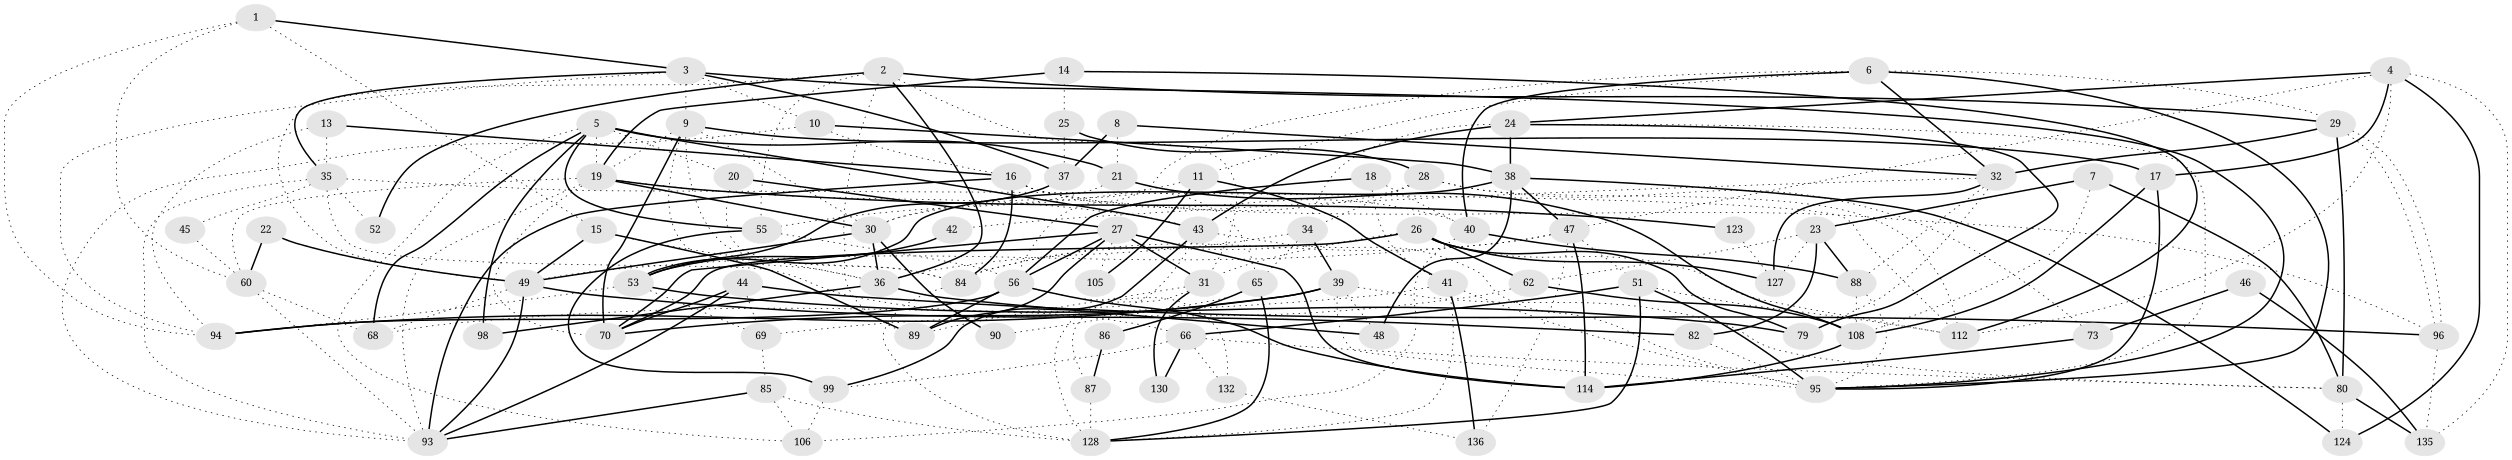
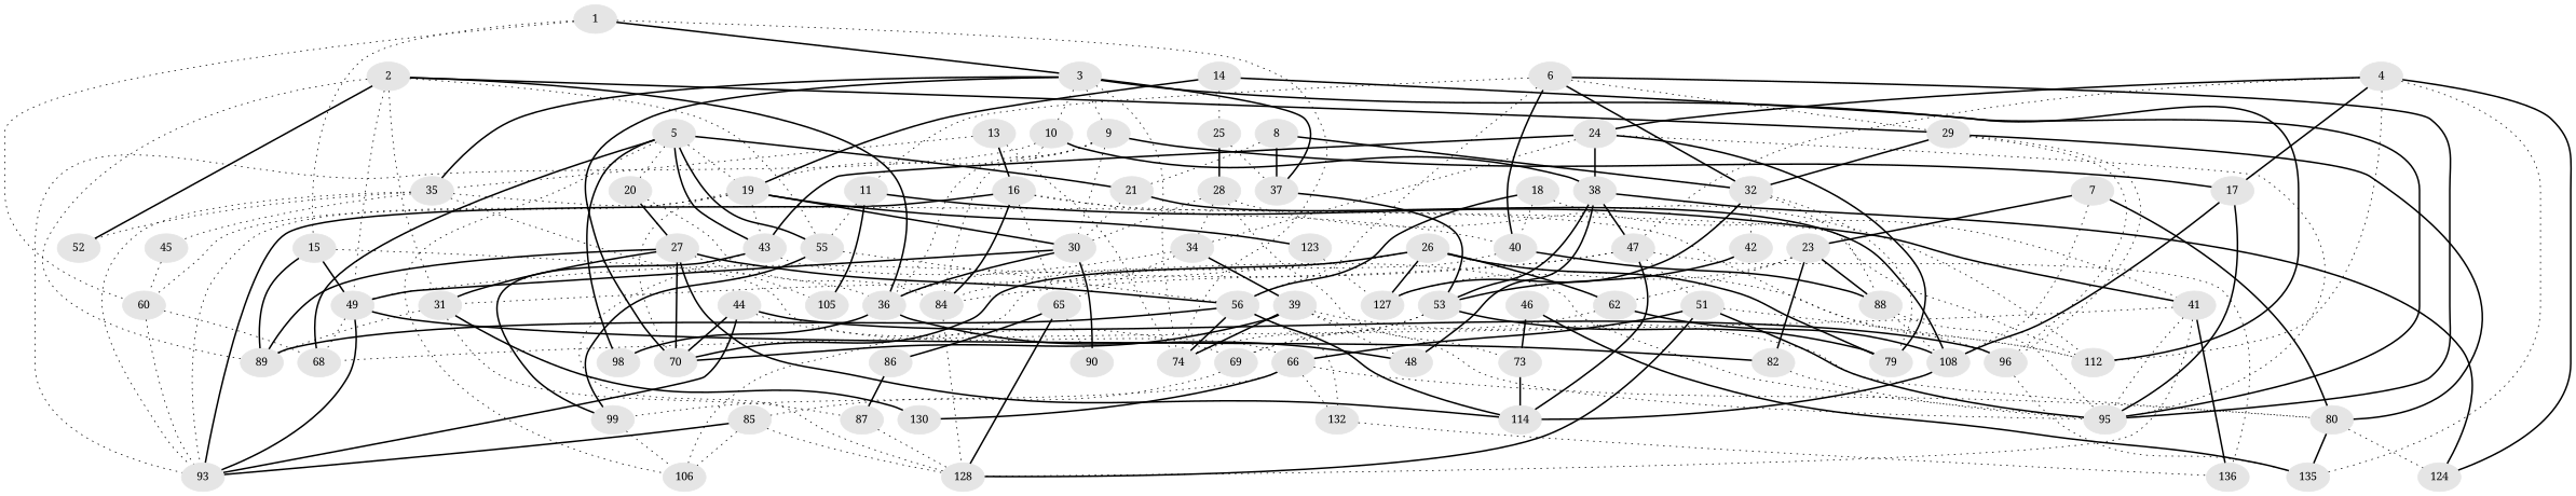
  graph {
    fontname="Noto Serif"
    node [color=gray90 fontname="Noto Serif" style=filled]
    edge [fontname="Noto Serif" style=dotted]
    3 [super="+111"]
-   74 [super="+81" label=94]
+   74 [super="+81"]
    9 [super="+125"]
    10 [super="+61"]
    35 [super="+78"]
    37
    70
    95 [super="+103"]
    1
    15 [super="+33"]
    60
    36 [super="+57"]
    49 [super="+117"]
    89 [super="+131"]
    68 [super="+107"]
    93 [super="+94"]
    29 [super="+50"]
    32 [super="+91"]
    80 [super="+83"]
    96
    2
    31
    52
    55 [super="+92"]
    87
    130
    98
    48
    82
    56 [super="+119"]
    99
    17 [super="+122"]
    19 [super="+77"]
    30 [super="+121"]
    84 [super="+102"]
    16 [super="+100"]
    38 [super="+54"]
    112 [super="+115"]
    45
    66 [super="+76"]
    53 [super="+118"]
    4 [super="+126"]
    24 [super="+113"]
    47 [super="+133"]
    124
    135
    108 [super="+120"]
    43 [super="+63"]
    34
    79
    114
    136
    51 [super="+104"]
    5 [super="+71"]
    20
    21 [super="+59"]
    106
    123
    27 [super="+116"]
    128
    6 [super="+64"]
    11
    40 [super="+129"]
    41 [super="+72"]
    105
    88
    127
    42 [super="+134"]
    132
    7 [super="+75"]
    23 [super="+101"]
    62
    8
    90
    65
    44 [super="+110"]
    69
    13
    14
    25
    28
    86
    18
-   22
    39 [super="+58"]
    73
    26 [super="+67"]
    85 [super="+97"]
    46
    3 -- 74
    3 -- 9
    3 -- 10
    3 -- 35 [style=bold]
    3 -- 37 [style=bold]
-   9 -- 70 [style=bold]
+   3 -- 70 [style=bold]
    3 -- 95 [style=bold]
    9 -- 36
    9 -- 17 [style=bold]
    9 -- 19
    9 -- 30
    9 -- 84
    10 -- 93
    10 -- 16
    10 -- 38 [style=bold]
    35 -- 93
    35 -- 52
    35 -- 112
    35 -- 45
    35 -- 66
    37 -- 53 [style=bold]
    1 -- 3 [style=bold]
    1 -- 74
    1 -- 15
    1 -- 60
    15 -- 36
    15 -- 49 [style=bold]
    15 -- 89 [style=bold]
    60 -- 68
    60 -- 93
    36 -- 98 [style=bold]
    36 -- 48 [style=bold]
    49 -- 68
    49 -- 93 [style=bold]
    49 -- 82 [style=bold]
    29 -- 32 [style=bold]
    29 -- 80 [style=bold]
    29 -- 96
    29 -- 96
    32 -- 79
    32 -- 88
    32 -- 127 [style=bold]
    32 -- 42 [weight=2]
    80 -- 124 [weight=2]
    80 -- 135 [style=bold]
    96 -- 135
    2 -- 36 [style=bold]
    2 -- 49
    2 -- 89
    2 -- 29 [style=bold]
    2 -- 31
    2 -- 52 [style=bold]
    2 -- 55
    31 -- 89
    31 -- 87
    31 -- 130 [style=bold]
    55 -- 56
    55 -- 99 [style=bold]
    87 -- 128
    82 -- 95
    56 -- 74 [style=bold]
    56 -- 89 [style=bold]
    56 -- 114 [style=bold]
    56 -- 132
    99 -- 106
    17 -- 95 [style=bold]
    17 -- 108 [style=bold]
    19 -- 70
    19 -- 60
    19 -- 93
    19 -- 30 [style=bold]
    19 -- 43
    19 -- 123 [style=bold]
    30 -- 36 [style=bold]
    30 -- 49 [style=bold]
    30 -- 90 [style=bold]
    84 -- 128
    16 -- 93 [style=bold]
    16 -- 96
    16 -- 84 [style=bold]
    16 -- 40
    16 -- 65
    38 -- 48 [style=bold]
    38 -- 53 [style=bold]
    38 -- 47 [style=bold]
    38 -- 124 [style=bold]
    45 -- 60
    66 -- 80
    66 -- 130 [style=bold]
    66 -- 99
    66 -- 132
    53 -- 74
    53 -- 79 [style=bold]
    53 -- 69
    4 -- 17 [style=bold]
    4 -- 112
    4 -- 24 [style=bold]
    4 -- 47
    4 -- 124 [style=bold]
    4 -- 135
    24 -- 95
    24 -- 38 [style=bold]
    24 -- 43 [style=bold]
    24 -- 34 [weight=2]
    24 -- 79 [style=bold]
    47 -- 49
    47 -- 84
    47 -- 114 [style=bold]
    47 -- 136
    47 -- 51
    108 -- 114 [style=bold]
    43 -- 95
    43 -- 99 [style=bold]
    43 -- 128
    34 -- 36
    34 -- 65
    34 -- 39 [style=bold]
    51 -- 95 [style=bold]
    51 -- 112
    51 -- 66 [style=bold]
    51 -- 128 [style=bold]
    5 -- 68 [style=bold]
    5 -- 55 [style=bold]
    5 -- 98 [style=bold]
    5 -- 19
    5 -- 43 [style=bold weight=2]
    5 -- 20
    5 -- 21 [style=bold]
    5 -- 106
    20 -- 84
    20 -- 27 [style=bold]
    21 -- 30
    21 -- 108 [style=bold]
    123 -- 127
    27 -- 70 [style=bold]
    27 -- 89 [style=bold]
    27 -- 31 [style=bold]
    27 -- 56 [style=bold]
    27 -- 114 [style=bold]
    27 -- 105
    6 -- 95 [style=bold]
    6 -- 29
    6 -- 32 [style=bold]
    6 -- 56
    6 -- 11
    6 -- 40 [style=bold]
    11 -- 55
    11 -- 41 [style=bold]
    11 -- 105 [style=bold]
    40 -- 106
    40 -- 88 [style=bold]
    41 -- 95
    41 -- 68
    41 -- 136 [style=bold]
    41 -- 128
    88 -- 95
    88 -- 108
    42 -- 53 [style=bold]
    132 -- 136
    7 -- 80 [style=bold]
    7 -- 108 [weight=2]
    7 -- 23 [style=bold]
    23 -- 82 [style=bold]
    23 -- 88 [style=bold]
    23 -- 127
    23 -- 62
    62 -- 108 [style=bold]
    62 -- 69
    8 -- 37 [style=bold]
    8 -- 32 [style=bold]
    8 -- 21
    65 -- 128 [style=bold]
    65 -- 90
    65 -- 86 [style=bold]
    44 -- 70 [style=bold]
    44 -- 93 [style=bold]
    44 -- 96 [style=bold]
    44 -- 69
    69 -- 85
    13 -- 74
    13 -- 35
    13 -- 16 [style=bold]
    14 -- 19 [style=bold]
    14 -- 112 [style=bold]
    14 -- 25
    25 -- 37
    25 -- 28 [style=bold]
    28 -- 30
    28 -- 112
    28 -- 34
    28 -- 73
    86 -- 87 [style=bold]
    18 -- 56 [style=bold]
    18 -- 40
    18 -- 41
-   22 -- 60 [style=bold]
-   22 -- 49 [style=bold]
    39 -- 74 [style=bold]
    39 -- 70 [style=bold]
    39 -- 95
    39 -- 80
    39 -- 48
    73 -- 114 [style=bold]
    26 -- 70 [style=bold]
    26 -- 31
    26 -- 84
    26 -- 112
    26 -- 79 [style=bold]
    26 -- 127 [style=bold]
    26 -- 62 [style=bold]
    85 -- 93 [style=bold]
    85 -- 106
    85 -- 128
    46 -- 135 [style=bold]
    46 -- 73 [style=bold]
  }
